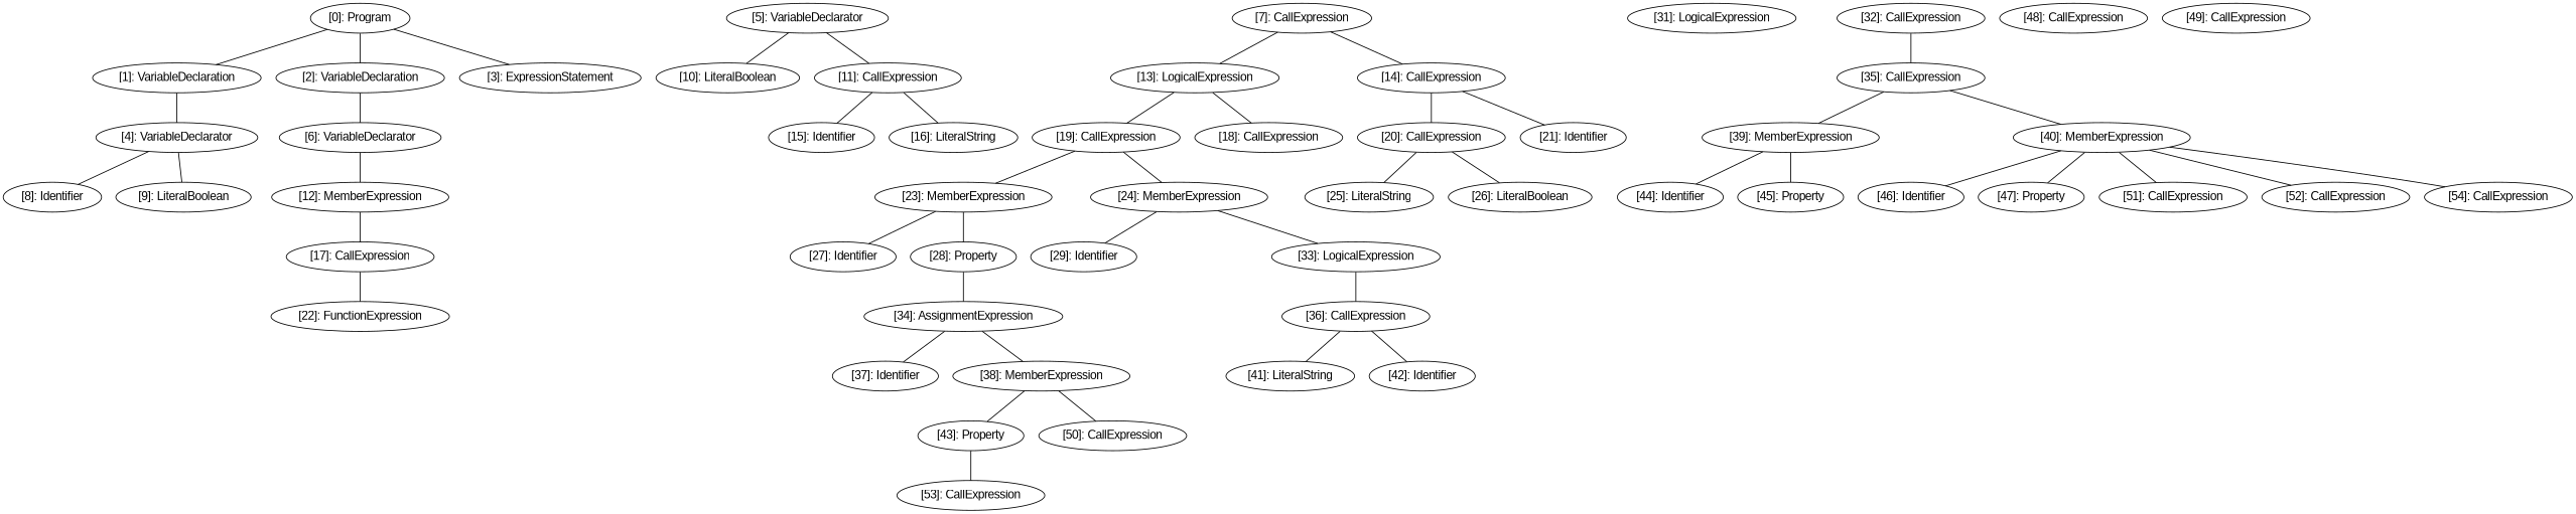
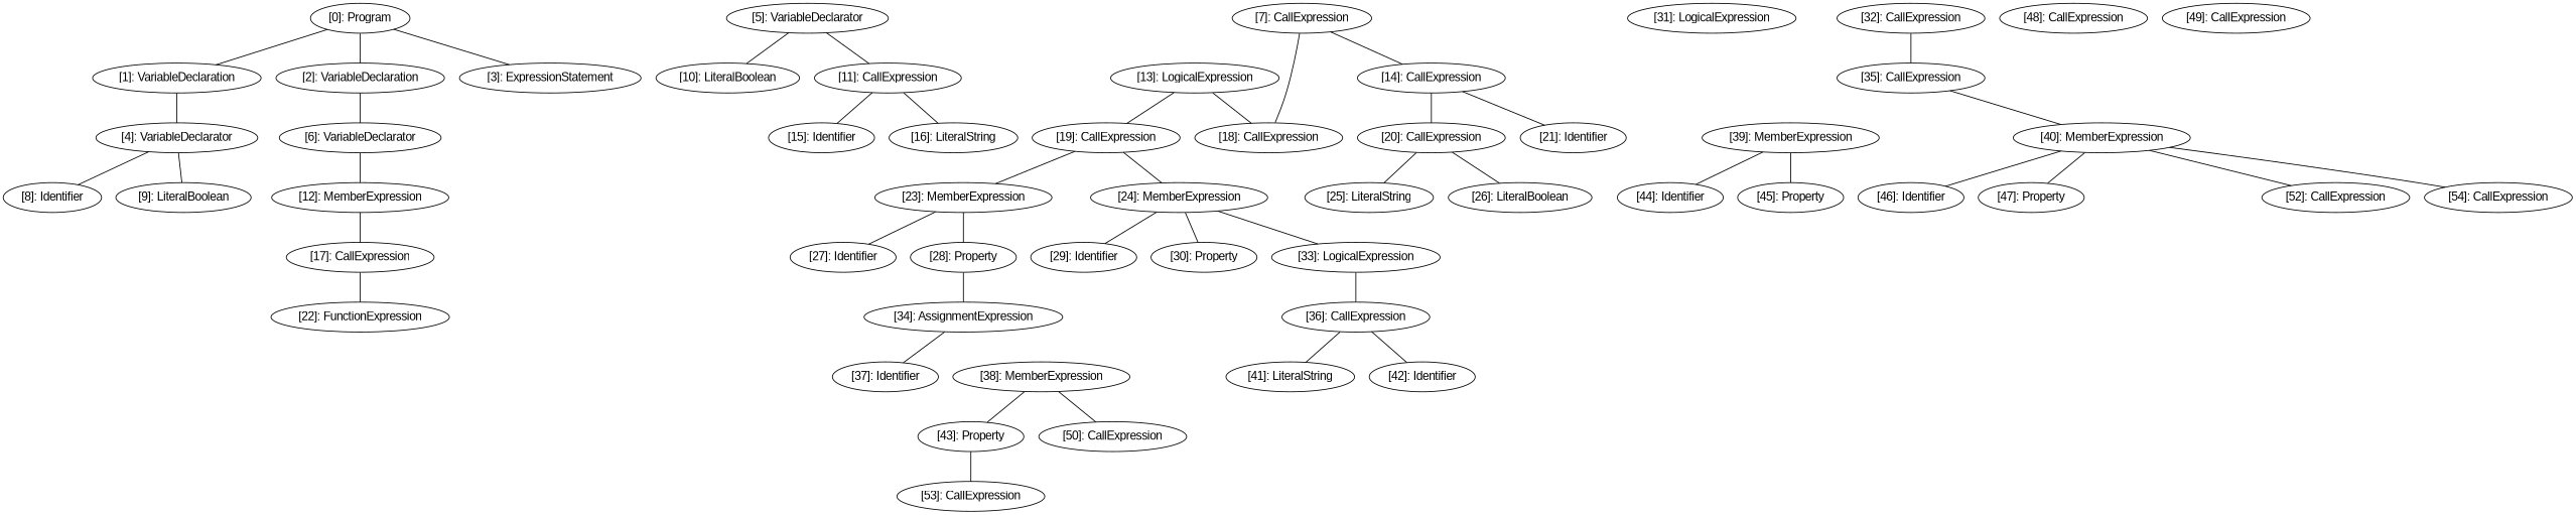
  graph {
    fontname="Liberation Sans"
    node [fontname="Liberation Sans"]
    edge [fontname="Liberation Sans"]
    n1 [label="[0]: Program"]
    n2 [label="[1]: VariableDeclaration"]
    n3 [label="[2]: VariableDeclaration"]
    n4 [label="[3]: ExpressionStatement"]
    n5 [label="[4]: VariableDeclarator"]
    n6 [label="[6]: VariableDeclarator"]
    n7 [label="[8]: Identifier"]
    n8 [label="[9]: LiteralBoolean"]
    n9 [label="[5]: VariableDeclarator"]
    n10 [label="[10]: LiteralBoolean"]
    n11 [label="[11]: CallExpression"]
    n12 [label="[12]: MemberExpression"]
    n13 [label="[7]: CallExpression"]
    n14 [label="[13]: LogicalExpression"]
    n15 [label="[14]: CallExpression"]
    n16 [label="[15]: Identifier"]
    n17 [label="[16]: LiteralString"]
    n18 [label="[17]: CallExpression"]
    n19 [label="[18]: CallExpression"]
    n20 [label="[19]: CallExpression"]
    n21 [label="[20]: CallExpression"]
    n22 [label="[21]: Identifier"]
    n23 [label="[22]: FunctionExpression"]
    n24 [label="[23]: MemberExpression"]
    n25 [label="[24]: MemberExpression"]
    n26 [label="[25]: LiteralString"]
    n27 [label="[26]: LiteralBoolean"]
    n28 [label="[27]: Identifier"]
    n29 [label="[28]: Property"]
    n30 [label="[29]: Identifier"]
+   n31 [label="[30]: Property"]
    n32 [label="[33]: LogicalExpression"]
    n33 [label="[34]: AssignmentExpression"]
    n34 [label="[36]: CallExpression"]
    n35 [label="[37]: Identifier"]
    n36 [label="[38]: MemberExpression"]
    n37 [label="[31]: LogicalExpression"]
    n38 [label="[32]: CallExpression"]
    n39 [label="[35]: CallExpression"]
    n40 [label="[39]: MemberExpression"]
    n41 [label="[40]: MemberExpression"]
    n42 [label="[41]: LiteralString"]
    n43 [label="[42]: Identifier"]
    n44 [label="[43]: Property"]
    n45 [label="[50]: CallExpression"]
    n46 [label="[44]: Identifier"]
    n47 [label="[45]: Property"]
    n48 [label="[46]: Identifier"]
    n49 [label="[47]: Property"]
-   n50 [label="[51]: CallExpression"]
    n51 [label="[52]: CallExpression"]
    n52 [label="[54]: CallExpression"]
    n53 [label="[53]: CallExpression"]
    n54 [label="[48]: CallExpression"]
    n55 [label="[49]: CallExpression"]
    n1 -- n2
    n1 -- n3
    n1 -- n4
    n2 -- n5
    n3 -- n6
    n5 -- n7
    n5 -- n8
    n6 -- n12
    n9 -- n10
    n9 -- n11
    n11 -- n16
    n11 -- n17
    n12 -- n18
-   n13 -- n14
+   n13 -- n19
    n13 -- n15
    n14 -- n19
    n14 -- n20
    n15 -- n21
    n15 -- n22
    n18 -- n23
    n20 -- n24
    n20 -- n25
    n21 -- n26
    n21 -- n27
    n24 -- n28
    n24 -- n29
    n25 -- n30
+   n25 -- n31
    n25 -- n32
    n29 -- n33
    n32 -- n34
    n33 -- n35
-   n33 -- n36
    n34 -- n42
    n34 -- n43
    n36 -- n44
    n36 -- n45
    n38 -- n39
-   n39 -- n40
    n39 -- n41
    n40 -- n46
    n40 -- n47
    n41 -- n48
    n41 -- n49
-   n41 -- n50
    n41 -- n51
    n41 -- n52
    n44 -- n53
  }
